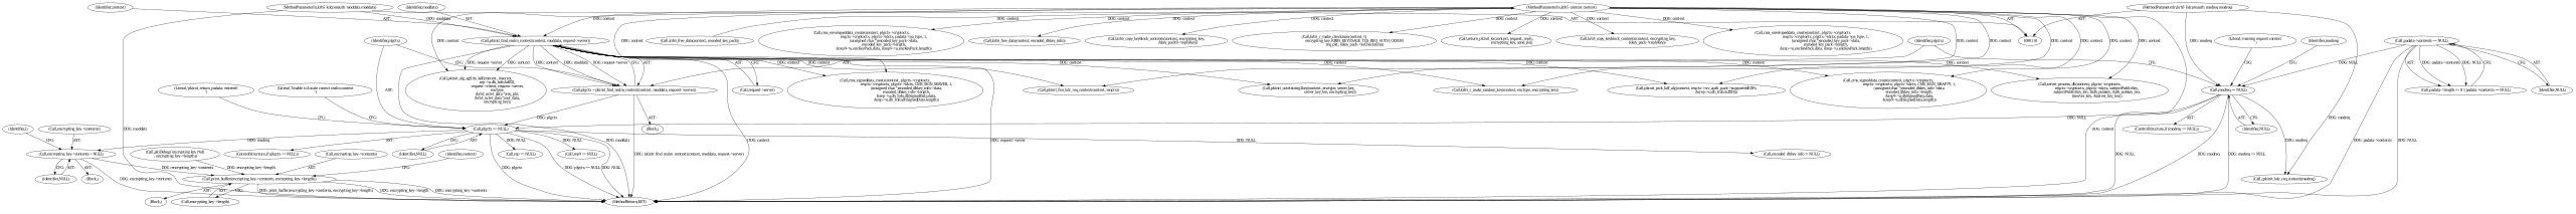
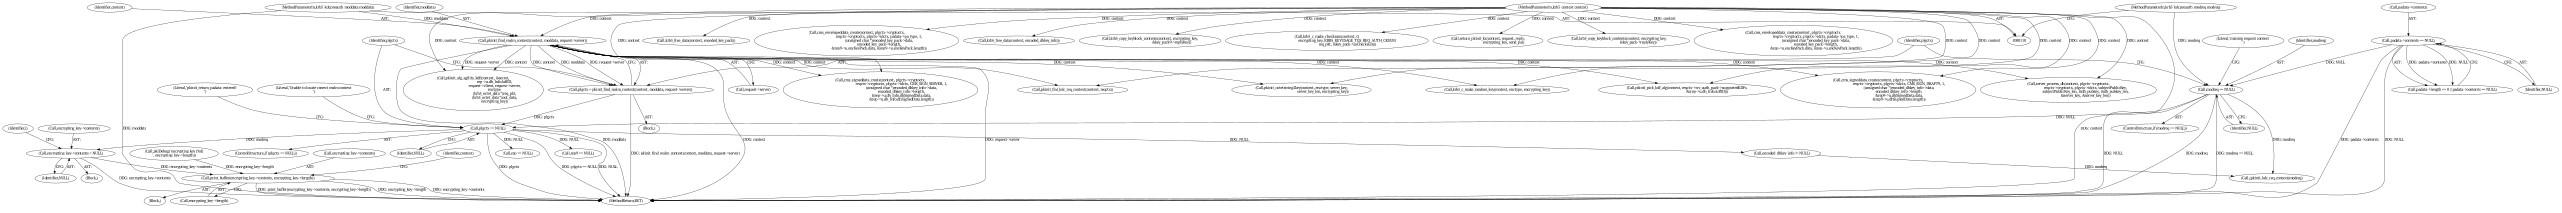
  digraph {
    fontname="PT Serif"
    node [fontname="PT Serif"]
    edge [fontname="PT Serif"]
    n1 [label="(Call,encrypting_key->contents = NULL)"]
    n2 [label="(Call,print_buffer(encrypting_key->contents, encrypting_key->length))"]
    n3 [label="(Block,)"]
    n4 [label="(Identifier,NULL)"]
    n5 [label="(MethodReturn,RET)"]
    n6 [label="(Block,)"]
    n7 [label="(Call,encrypting_key->length)"]
    n8 [label="(Call,plgctx == NULL)"]
    n9 [label="(Call,rep == NULL)"]
    n10 [label="(Call,rep9 == NULL)"]
    n11 [label="(Call,encoded_dhkey_info != NULL)"]
    n12 [label="(ControlStructure,if (plgctx == NULL))"]
    n13 [label="(Identifier,NULL)"]
    n14 [label="(Call,plgctx = pkinit_find_realm_context(context, moddata, request->server))"]
    n15 [label="(Call,pkinit_find_realm_context(context, moddata, request->server))"]
    n16 [label="(Block,)"]
    n17 [label="(Call,pkinit_pick_kdf_alg(context, reqctx->rcv_auth_pack->supportedKDFs,\n                                         &(rep->u.dh_Info.kdfID)))"]
    n18 [label="(Call,pkinit_alg_agility_kdf(context, &secret,\n                                            rep->u.dh_Info.kdfID,\n                                            request->client, request->server,\n                                            enctype,\n                                            (krb5_octet_data *)req_pkt,\n                                            (krb5_octet_data *)out_data,\n                                            encrypting_key))"]
    n19 [label="(Call,cms_signeddata_create(context, plgctx->cryptoctx,\n                                           reqctx->cryptoctx, plgctx->idctx, CMS_SIGN_DRAFT9, 1,\n                                           (unsigned char *)encoded_dhkey_info->data,\n                                           encoded_dhkey_info->length,\n                                           &rep9->u.dhSignedData.data,\n                                           &rep9->u.dhSignedData.length))"]
    n20 [label="(Call,server_process_dh(context, plgctx->cryptoctx,\n                                   reqctx->cryptoctx, plgctx->idctx, subjectPublicKey,\n                                   subjectPublicKey_len, &dh_pubkey, &dh_pubkey_len,\n                                   &server_key, &server_key_len))"]
    n21 [label="(Call,krb5_c_make_random_key(context, enctype, encrypting_key))"]
    n22 [label="(Call,pkinit_octetstring2key(context, enctype, server_key,\n                                            server_key_len, encrypting_key))"]
    n23 [label="(Call,cms_signeddata_create(context, plgctx->cryptoctx,\n                                           reqctx->cryptoctx, plgctx->idctx, CMS_SIGN_SERVER, 1,\n                                           (unsigned char *)encoded_dhkey_info->data,\n                                           encoded_dhkey_info->length,\n                                           &rep->u.dh_Info.dhSignedData.data,\n                                           &rep->u.dh_Info.dhSignedData.length))"]
    n24 [label="(Call,request->server)"]
    n25 [label="(Call,pkinit_fini_kdc_req_context(context, reqctx))"]
    n26 [label="(MethodParameterIn,krb5_context context)"]
    n27 [label="(Call,krb5_free_data(context, encoded_key_pack))"]
    n28 [label="(Call,cms_envelopeddata_create(context, plgctx->cryptoctx,\n                                              reqctx->cryptoctx, plgctx->idctx, padata->pa_type, 1,\n                                              (unsigned char *)encoded_key_pack->data,\n                                              encoded_key_pack->length,\n                                              &rep9->u.encKeyPack.data, &rep9->u.encKeyPack.length))"]
    n29 [label="(Call,krb5_free_data(context, encoded_dhkey_info))"]
    n30 [label="(Call,krb5_copy_keyblock_contents(context, encrypting_key,\n                                            &key_pack9->replyKey))"]
    n31 [label="(Call,krb5_c_make_checksum(context, 0,\n                                          encrypting_key, KRB5_KEYUSAGE_TGS_REQ_AUTH_CKSUM,\n                                          req_pkt, &key_pack->asChecksum))"]
    n32 [label="(Call,return_pkinit_kx(context, request, reply,\n                                encrypting_key, send_pa))"]
    n33 [label="(Call,krb5_copy_keyblock_contents(context, encrypting_key,\n                                        &key_pack->replyKey))"]
    n34 [label="(Call,cms_envelopeddata_create(context, plgctx->cryptoctx,\n                                              reqctx->cryptoctx, plgctx->idctx, padata->pa_type, 1,\n                                              (unsigned char *)encoded_key_pack->data,\n                                              encoded_key_pack->length,\n                                              &rep->u.encKeyPack.data, &rep->u.encKeyPack.length))"]
    1000110
    n36 [label="(MethodParameterIn,krb5_kdcpreauth_moddata moddata)"]
    n37 [label="(Call,modreq == NULL)"]
    n38 [label="(Call,(pkinit_kdc_req_context)modreq)"]
    n39 [label="(Identifier,NULL)"]
    n40 [label="(ControlStructure,if (modreq == NULL))"]
    n41 [label="(MethodParameterIn,krb5_kdcpreauth_modreq modreq)"]
    n42 [label="(Call,padata->contents == NULL)"]
    n43 [label="(Identifier,NULL)"]
    n44 [label="(Call,padata->length <= 0 || padata->contents == NULL)"]
    n45 [label="(Identifier,plgctx)"]
    n46 [label="(Literal,\"Unable to locate correct realm context\n\")"]
    n47 [label="(Identifier,context)"]
+   n48 [label="(Call,padata->contents)"]
    n49 [label="(Identifier,context)"]
    n50 [label="(Identifier,plgctx)"]
    n51 [label="(Call,pkiDebug(\"encrypting key (%d)\n\", encrypting_key->length))"]
    n52 [label="(Literal,\"pkinit_return_padata: entered!\n\")"]
    n53 [label="(Literal,\"missing request context \n\")"]
    n54 [label="(Identifier,i)"]
    n55 [label="(Identifier,modreq)"]
    n56 [label="(Call,encrypting_key->contents)"]
    n57 [label="(Call,encrypting_key->contents)"]
    n58 [label="(Identifier,moddata)"]
    n1 -> n2 [label="DDG: encrypting_key->contents"]
    n1 -> n3 [label="AST: "]
    n1 -> n4 [label="CFG: "]
    n1 -> n5 [label="DDG: encrypting_key->contents"]
    n2 -> n5 [label="DDG: encrypting_key->length"]
    n2 -> n5 [label="DDG: encrypting_key->contents"]
    n2 -> n5 [label="DDG: print_buffer(encrypting_key->contents, encrypting_key->length)"]
    n2 -> n6 [label="AST: "]
    n2 -> n7 [label="CFG: "]
    n4 -> n1 [label="AST: "]
    n7 -> n2 [label="AST: "]
    n8 -> n1 [label="DDG: modreq"]
    n8 -> n5 [label="DDG: NULL"]
    n8 -> n5 [label="DDG: plgctx"]
    n8 -> n5 [label="DDG: plgctx == NULL"]
    n8 -> n9 [label="DDG: NULL"]
    n8 -> n10 [label="DDG: NULL"]
    n8 -> n11 [label="DDG: NULL"]
    n8 -> n12 [label="AST: "]
    n8 -> n13 [label="CFG: "]
    n13 -> n8 [label="AST: "]
    n14 -> n5 [label="DDG: pkinit_find_realm_context(context, moddata, request->server)"]
    n14 -> n8 [label="DDG: plgctx"]
    n14 -> n15 [label="CFG: "]
    n14 -> n16 [label="AST: "]
    n15 -> n5 [label="DDG: context"]
    n15 -> n5 [label="DDG: request->server"]
    n15 -> n5 [label="DDG: moddata"]
    n15 -> n14 [label="AST: "]
    n15 -> n14 [label="DDG: context"]
    n15 -> n14 [label="DDG: moddata"]
    n15 -> n14 [label="DDG: request->server"]
    n15 -> n17 [label="DDG: context"]
    n15 -> n18 [label="DDG: context"]
    n15 -> n18 [label="DDG: request->server"]
    n15 -> n19 [label="DDG: context"]
    n15 -> n20 [label="DDG: context"]
    n15 -> n21 [label="DDG: context"]
    n15 -> n22 [label="DDG: context"]
    n15 -> n23 [label="DDG: context"]
    n15 -> n24 [label="CFG: "]
    n15 -> n25 [label="DDG: context"]
    n24 -> n15 [label="AST: "]
    n26 -> n5 [label="DDG: context"]
    n26 -> n15 [label="DDG: context"]
    n26 -> n17 [label="DDG: context"]
    n26 -> n18 [label="DDG: context"]
    n26 -> n19 [label="DDG: context"]
    n26 -> n20 [label="DDG: context"]
    n26 -> n21 [label="DDG: context"]
    n26 -> n22 [label="DDG: context"]
    n26 -> n23 [label="DDG: context"]
    n26 -> n25 [label="DDG: context"]
-   n27 -> n26 [label="DDG: context"]
+   n26 -> n27 [label="DDG: context"]
    n26 -> n28 [label="DDG: context"]
    n26 -> n29 [label="DDG: context"]
    n26 -> n30 [label="DDG: context"]
    n26 -> n31 [label="DDG: context"]
    n26 -> n32 [label="DDG: context"]
    n26 -> n33 [label="DDG: context"]
    n26 -> n34 [label="DDG: context"]
    n26 -> 1000110 [label="AST: "]
    n36 -> n5 [label="DDG: moddata"]
    n36 -> n15 [label="DDG: moddata"]
    n36 -> 1000110 [label="AST: "]
    n37 -> n5 [label="DDG: modreq == NULL"]
    n37 -> n5 [label="DDG: NULL"]
    n37 -> n5 [label="DDG: modreq"]
    n37 -> n8 [label="DDG: NULL"]
    n37 -> n38 [label="DDG: modreq"]
    n37 -> n39 [label="CFG: "]
    n37 -> n40 [label="AST: "]
    n39 -> n37 [label="AST: "]
-   n41 -> 1000110 [label="AST: "]
+   n41 -> 1000110 [label="CFG: "]
    n41 -> n37 [label="DDG: modreq"]
-   n41 -> n38 [label="DDG: modreq"]
+   n11 -> n38 [label="DDG: modreq"]
    n42 -> n5 [label="DDG: padata->contents"]
    n42 -> n5 [label="DDG: NULL"]
    n42 -> n37 [label="DDG: NULL"]
    n42 -> n43 [label="CFG: "]
    n42 -> n44 [label="AST: "]
    n42 -> n44 [label="DDG: padata->contents"]
    n42 -> n44 [label="DDG: NULL"]
    n43 -> n42 [label="AST: "]
    n44 -> n42 [label="CFG: "]
    n45 -> n8 [label="AST: "]
    n45 -> n14 [label="CFG: "]
    n46 -> n8 [label="CFG: "]
    n47 -> n15 [label="AST: "]
+   n48 -> n42 [label="AST: "]
    n49 -> n2 [label="CFG: "]
    n50 -> n14 [label="AST: "]
    n50 -> n37 [label="CFG: "]
    n51 -> n2 [label="DDG: encrypting_key->length"]
    n52 -> n8 [label="CFG: "]
    n53 -> n37 [label="CFG: "]
    n54 -> n1 [label="CFG: "]
-   n55 -> n37 [label="CFG: "]
+   n55 -> n37 [label="AST: "]
    n56 -> n2 [label="AST: "]
    n57 -> n1 [label="AST: "]
    n58 -> n15 [label="AST: "]
  }
